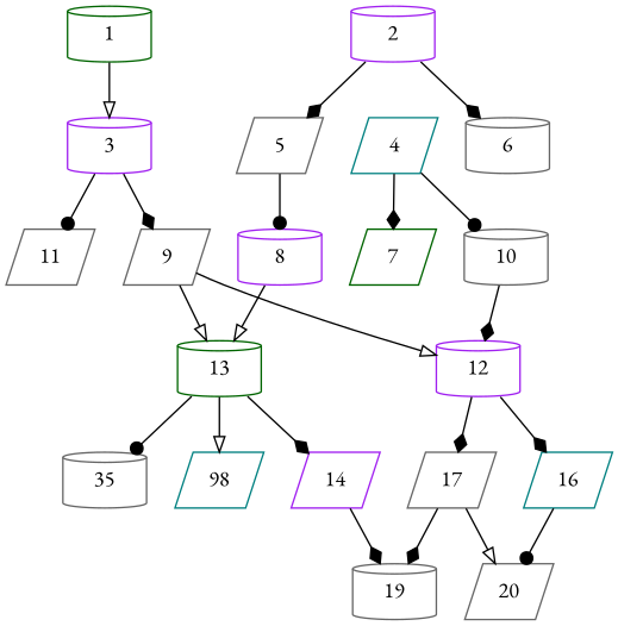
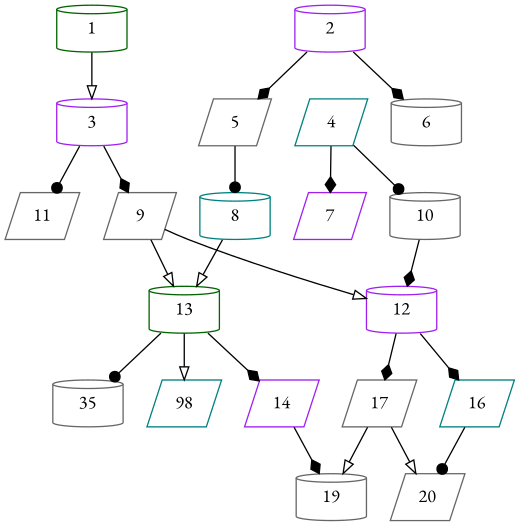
  digraph {
    fontname="EB Garamond"
    node [alpha=0.13 color=gray40 fontname="EB Garamond" shape=cylinder]
    edge [arrowhead=diamond fontname="EB Garamond"]
    1 [alpha=0.17 color=darkgreen expect_size=18372608]
    3 [alpha=0.12 color=purple expect_size=6305792]
    9 [expect_size=41962496 shape=parallelogram]
    11 [alpha=0.05 expect_size=49941504 shape=parallelogram]
    13 [alpha=0.20 color=darkgreen expect_size=39553024]
    12 [alpha=0.06 color=purple expect_size=43024384]
    2 [alpha=0.19 color=purple expect_size=34642944]
    5 [alpha=0.19 expect_size=47239168 shape=parallelogram]
    6 [expect_size=41717760]
    4 [color=teal expect_size=29754368 shape=parallelogram]
-   7 [alpha=0.03 color=darkgreen expect_size=47834112 shape=parallelogram]
+   7 [alpha=0.03 color=purple expect_size=47834112 shape=parallelogram]
    10 [alpha=0.08 expect_size=33503232]
-   8 [alpha=0.02 color=purple expect_size=8175616]
+   8 [alpha=0.02 color=teal expect_size=8175616]
    14 [alpha=0.18 color=purple expect_size=21552128 shape=parallelogram]
    n15 [alpha=0.05 expect_size=51483648 label=35]
    n16 [alpha=0.06 color=teal expect_size=40518656 label=98 shape=parallelogram]
    16 [alpha=0.09 color=teal expect_size=49503232 shape=parallelogram]
    17 [alpha=0.00 expect_size=33148928 shape=parallelogram]
    19 [alpha=0.17 expect_size=45143040]
    20 [alpha=0.09 expect_size=28588032 shape=parallelogram]
    1 -> 3 [arrowhead=onormal]
    3 -> 9
    3 -> 11 [arrowhead=dot]
    9 -> 13 [arrowhead=onormal]
    9 -> 12 [arrowhead=onormal]
    13 -> 14
    13 -> n15 [arrowhead=dot]
    13 -> n16 [arrowhead=onormal]
    12 -> 16
    12 -> 17
    2 -> 5
    2 -> 6
    5 -> 8 [arrowhead=dot]
    4 -> 7
    4 -> 10 [arrowhead=dot]
    10 -> 12
    8 -> 13 [arrowhead=onormal]
    14 -> 19
    16 -> 20 [arrowhead=dot]
-   17 -> 19
+   17 -> 19 [arrowhead=onormal]
    17 -> 20 [arrowhead=onormal]
  }
